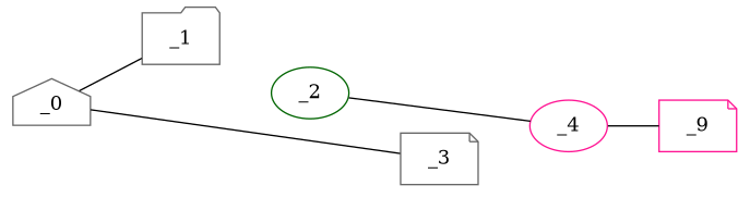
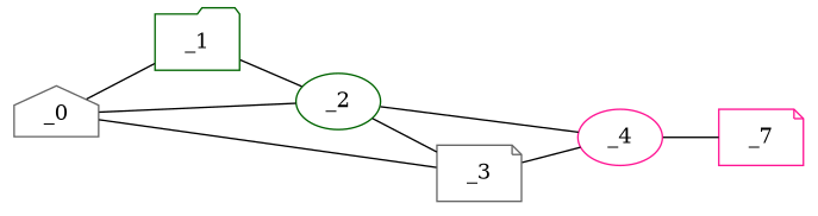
  graph {
    rankdir=LR
    node [color=gray40 shape=ellipse y=33]
    edge [valence=1]
    _0 [shape=house x=4 y=26]
-   _1 [shape=folder x=5]
+   _1 [color=darkgreen shape=folder x=5]
    _2 [color=darkgreen x=14]
    _3 [shape=note x=110 y=13]
    _4 [color=deeppink x=115 y=31]
-   _7 [color=deeppink shape=note x=126 y=28 label=_9]
+   _7 [color=deeppink shape=note x=126 y=28]
    _0 -- _1
+   _0 -- _2 [valence=2]
    _0 -- _3
+   _1 -- _2
+   _2 -- _3
    _2 -- _4 [valence=2]
+   _3 -- _4 [valence=2]
    _4 -- _7 [valence=2]
  }
